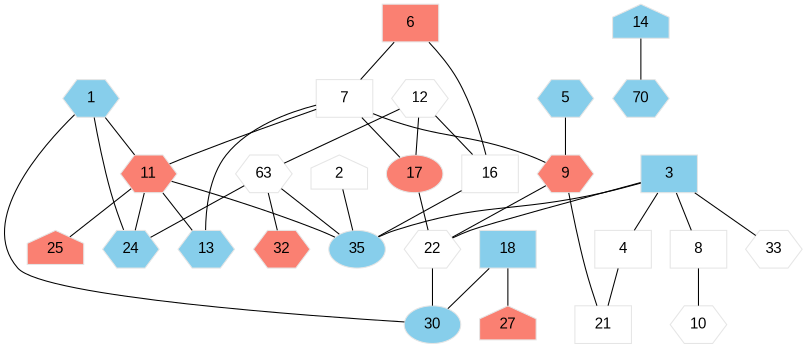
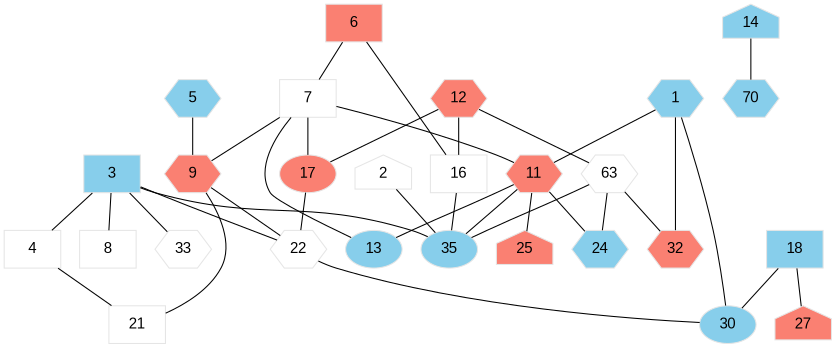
  graph {
    fontname="Liberation Sans"
    node [color=gray90 fillcolor=skyblue fontname="Liberation Sans" shape=hexagon style=filled]
    edge [fontname="Liberation Sans" weight=1.0]
    11 [fillcolor=salmon]
    1
    24
    30 [shape=ellipse]
    3 [shape=box]
    35 [shape=ellipse]
    4 [fillcolor=white shape=box]
    8 [fillcolor=white shape=box]
    22 [fillcolor=white]
    33 [fillcolor=white]
-   13
+   13 [shape=ellipse]
    25 [fillcolor=salmon shape=house]
    2 [fillcolor=white shape=house]
    21 [fillcolor=white shape=box]
-   10 [fillcolor=white]
    9 [fillcolor=salmon]
    5
    6 [fillcolor=salmon shape=box]
    7 [fillcolor=white shape=box]
    16 [fillcolor=white shape=box]
    17 [fillcolor=salmon shape=ellipse]
-   12 [fillcolor=white]
+   12 [fillcolor=salmon]
    n23 [fillcolor=white label=63]
    32 [fillcolor=salmon]
    14 [shape=house]
    n26 [label=70]
    18 [shape=box]
    27 [fillcolor=salmon shape=house]
    11 -- 24
    11 -- 35
    11 -- 13
    11 -- 25
    1 -- 11
-   1 -- 24
+   1 -- 32
    1 -- 30
    3 -- 35
    3 -- 4
    3 -- 8 [weight=2.0]
    3 -- 22
    3 -- 33
    4 -- 21
-   8 -- 10
    22 -- 30
    2 -- 35
    9 -- 22
    9 -- 21
    5 -- 9
    6 -- 7
    6 -- 16
    7 -- 11
    7 -- 13
    7 -- 9
    7 -- 17
    16 -- 35
    17 -- 22
    12 -- 16
    12 -- 17
    12 -- n23
    n23 -- 24
    n23 -- 35
    n23 -- 32
    14 -- n26
    18 -- 30
    18 -- 27
  }
